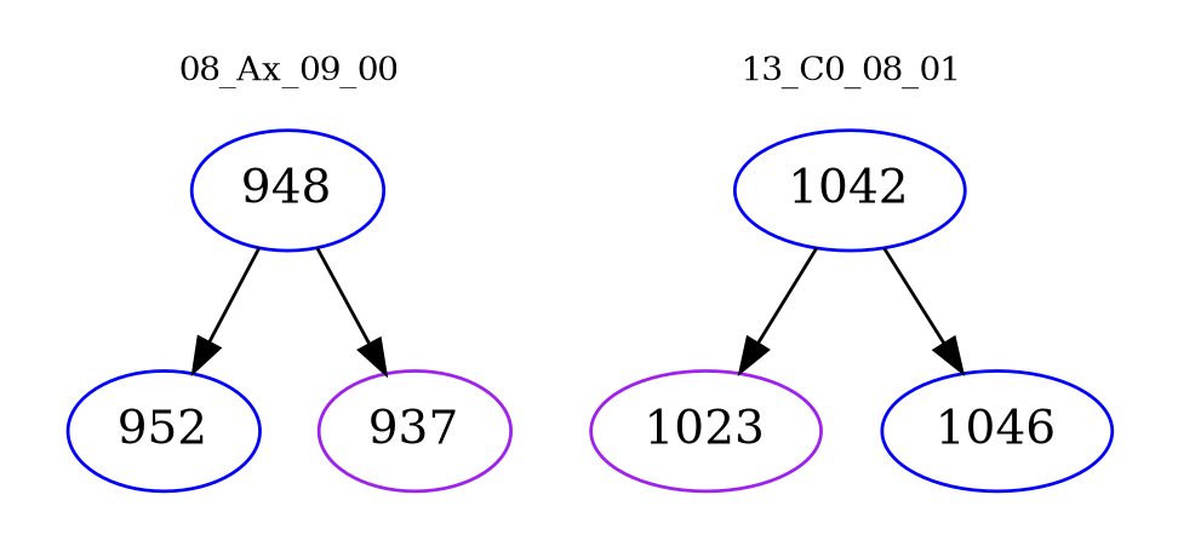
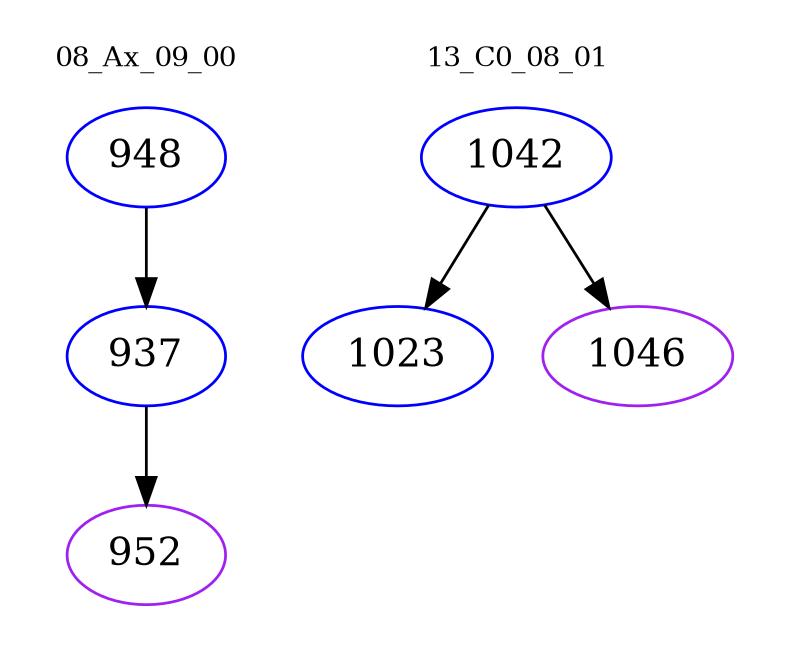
  digraph {
    node [color=blue]
    edge [color=black]
    n1 [label=948]
-   n2 [label=952]
-   n3 [color=purple label=937]
+   n2 [color=purple label=952]
+   n3 [label=937]
    n4 [label=1042]
-   n5 [color=purple label=1023]
-   n6 [label=1046]
+   n5 [label=1023]
+   n6 [color=purple label=1046]
    subgraph cluster_1 {
      color=white
      fontsize=10
      label="08_Ax_09_00"
      n1
      n2
      n3
    }
    subgraph cluster_2 {
      color=white
      fontsize=10
      label="13_C0_08_01"
      n4
      n5
      n6
    }
-   n1 -> n2
+   n3 -> n2
    n1 -> n3
    n4 -> n5
    n4 -> n6
  }
